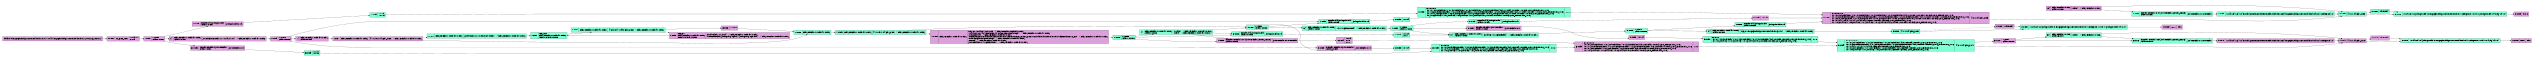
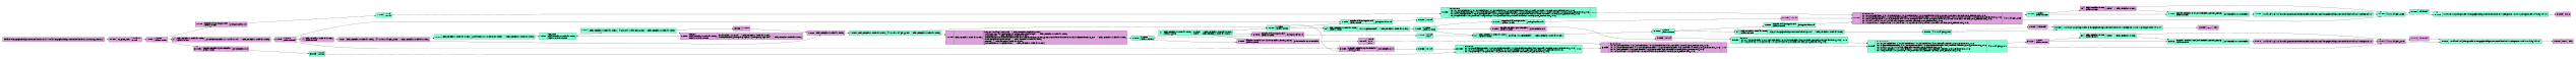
  digraph {
    fontname="Patrick Hand"
    rankdir=LR
    node [fillcolor=aquamarine fontname="Patrick Hand" shape=record style=filled]
    edge [arrowhead=normal fontname="Patrick Hand"]
    n1 [fillcolor=plum label="{0\:\ 0x0000|MTH_ENTER_BLOCK\l|r12.zzlf.zzn()\lr0 = null\l}"]
    n2 [fillcolor=plum label="{1\:\ 0x0007|SYNTHETIC\lSplitter:B:1:0x0007\l}"]
    n3 [fillcolor=plum label="{2\:\ ?|Catch:\{ IOException \-\> 0x00fa, all \-\> 0x00be \}\lSplitter:B:1:0x0007\l|java.net.HttpURLConnection r2 = r12.zzlf.zza(r12.url)     \/\/ Catch:\{ IOException \-\> 0x00fa, all \-\> 0x00be \}\l}"]
    n4 [fillcolor=plum label="{40\:\ 0x00be|ExcHandler: all (th java.lang.Throwable)\lSplitter:B:1:0x0007\l|java.lang.Throwable r3 = th\l}"]
    n5 [fillcolor=plum label="{52\:\ 0x00fa|ExcHandler: IOException (e java.io.IOException)\lSplitter:B:1:0x0007\l|java.io.IOException r3 = e\l}"]
    n6 [fillcolor=plum label="{3\:\ 0x000f|SYNTHETIC\lSplitter:B:3:0x000f\l}"]
    n7 [label="{41\:\ 0x00bf|r2 = null\lr10 = null\l}"]
    n8 [label="{53\:\ 0x00fb|r2 = null\lr10 = null\l}"]
    n9 [fillcolor=plum label="{4\:\ ?|Catch:\{ IOException \-\> 0x00bb, all \-\> 0x00b8 \}\lSplitter:B:3:0x000f\l}"]
    n10 [label="{36\:\ 0x00b8|ExcHandler: all (th java.lang.Throwable)\lSplitter:B:3:0x000f\l|java.lang.Throwable r3 = th\l}"]
    n11 [fillcolor=plum label="{38\:\ 0x00bb|ExcHandler: IOException (e java.io.IOException)\lSplitter:B:3:0x000f\l|java.io.IOException r3 = e\l}"]
    n12 [fillcolor=plum label="{5\:\ 0x0011|Catch:\{ IOException \-\> 0x00bb, all \-\> 0x00b8 \}\l|if (r12.zzle == null) goto L_0x0039     \/\/ Catch:\{ IOException \-\> 0x00bb, all \-\> 0x00b8 \}\l}"]
    n13 [label="{37\:\ 0x00b9|r10 = null\l}"]
    n14 [label="{39\:\ 0x00bc|r10 = null\l}"]
    n15 [label="{6\:\ 0x0013|Catch:\{ IOException \-\> 0x00bb, all \-\> 0x00b8 \}\l|java.util.Iterator r3 = r12.zzle.entrySet().iterator()     \/\/ Catch:\{ IOException \-\> 0x00bb, all \-\> 0x00b8 \}\l}"]
-   n16 [label="{10\:\ 0x0039|Catch:\{ IOException \-\> 0x00bb, all \-\> 0x00b8 \}\l}"]
+   n16 [fillcolor=plum label="{10\:\ 0x0039|Catch:\{ IOException \-\> 0x00bb, all \-\> 0x00b8 \}\l}"]
    n17 [label="{7\:\ 0x001d|LOOP_START\lCatch:\{ IOException \-\> 0x00bb, all \-\> 0x00b8 \}\lLOOP:0: B:7:0x001d\-\>B:9:0x0023\l}"]
    n18 [label="{11\:\ 0x003b|Catch:\{ IOException \-\> 0x00bb, all \-\> 0x00b8 \}\l|if (r12.zzlc == null) goto L_0x0084     \/\/ Catch:\{ IOException \-\> 0x00bb, all \-\> 0x00b8 \}\l}"]
    n19 [label="{8\:\ 0x0021|Catch:\{ IOException \-\> 0x00bb, all \-\> 0x00b8 \}\l|if (r3.hasNext() == false) goto L_0x0039     \/\/ Catch:\{ IOException \-\> 0x00bb, all \-\> 0x00b8 \}\l}"]
    n20 [fillcolor=plum label="{9\:\ 0x0023|LOOP_END\lCatch:\{ IOException \-\> 0x00bb, all \-\> 0x00b8 \}\lLOOP:0: B:7:0x001d\-\>B:9:0x0023\l|java.util.Map$Entry r4 = r3.next()     \/\/ Catch:\{ IOException \-\> 0x00bb, all \-\> 0x00b8 \}\lr2.addRequestProperty((java.lang.String) r4.getKey(), (java.lang.String) r4.getValue())     \/\/ Catch:\{ IOException \-\> 0x00bb, all \-\> 0x00b8 \}\l}"]
    n21 [fillcolor=plum label="{65\:\ 0x0039|SYNTHETIC\l}"]
    n22 [fillcolor=plum label="{12\:\ 0x003d|Catch:\{ IOException \-\> 0x00bb, all \-\> 0x00b8 \}\l|byte[] r3 = r12.zzlf.zzgw().zzc(r12.zzlc)     \/\/ Catch:\{ IOException \-\> 0x00bb, all \-\> 0x00b8 \}\lr12.zzlf.zzab().zzgs().zza(\"Uploading data. size\", java.lang.Integer.valueOf(r3.length))     \/\/ Catch:\{ IOException \-\> 0x00bb, all \-\> 0x00b8 \}\lr2.setDoOutput(true)     \/\/ Catch:\{ IOException \-\> 0x00bb, all \-\> 0x00b8 \}\lr2.addRequestProperty(p018io.fabric.sdk.android.services.network.HttpRequest.HEADER_CONTENT_ENCODING, p018io.fabric.sdk.android.services.network.HttpRequest.ENCODING_GZIP)     \/\/ Catch:\{ IOException \-\> 0x00bb, all \-\> 0x00b8 \}\lr2.setFixedLengthStreamingMode(r3.length)     \/\/ Catch:\{ IOException \-\> 0x00bb, all \-\> 0x00b8 \}\lr2.connect()     \/\/ Catch:\{ IOException \-\> 0x00bb, all \-\> 0x00b8 \}\ljava.io.OutputStream r4 = r2.getOutputStream()     \/\/ Catch:\{ IOException \-\> 0x00bb, all \-\> 0x00b8 \}\l}"]
    n23 [label="{19\:\ 0x0084|SYNTHETIC\lSplitter:B:19:0x0084\l}"]
    n24 [label="{13\:\ 0x0073|SYNTHETIC\lSplitter:B:13:0x0073\l}"]
    n25 [label="{20\:\ ?|Catch:\{ IOException \-\> 0x00bb, all \-\> 0x00b8 \}\lSplitter:B:19:0x0084\l|int r7 = r2.getResponseCode()     \/\/ Catch:\{ IOException \-\> 0x00bb, all \-\> 0x00b8 \}\l}"]
    n26 [label="{14\:\ ?|Catch:\{ IOException \-\> 0x007e, all \-\> 0x007a \}\lSplitter:B:13:0x0073\l|r4.write(r3)     \/\/ Catch:\{ IOException \-\> 0x007e, all \-\> 0x007a \}\lr4.close()     \/\/ Catch:\{ IOException \-\> 0x007e, all \-\> 0x007a \}\l}"]
-   n27 [label="{15\:\ 0x007a|ExcHandler: all (th java.lang.Throwable)\lSplitter:B:13:0x0073\l|java.lang.Throwable r3 = th\l}"]
+   n27 [fillcolor=plum label="{15\:\ 0x007a|ExcHandler: all (th java.lang.Throwable)\lSplitter:B:13:0x0073\l|java.lang.Throwable r3 = th\l}"]
    n28 [fillcolor=plum label="{17\:\ 0x007e|ExcHandler: IOException (r3v19 'e' java.io.IOException A[CUSTOM_DECLARE])\lSplitter:B:13:0x0073\l|java.io.IOException r3 = move\-exception\l}"]
    n29 [label="{16\:\ 0x007b|r10 = null\lr0 = r4\l}"]
    n30 [fillcolor=plum label="{18\:\ 0x007f|r10 = null\lr8 = r3\lr0 = r4\l}"]
    n31 [label="{22\:\ ?|Catch:\{ IOException \-\> 0x00b4, all \-\> 0x00b1 \}\lSplitter:B:21:0x0088\l|java.util.Map r10 = r2.getHeaderFields()     \/\/ Catch:\{ IOException \-\> 0x00b4, all \-\> 0x00b1 \}\l}"]
    n32 [label="{42\:\ 0x00c1|PHI: r0 r2 r3 r10 \l  PHI: (r0v11 java.io.OutputStream) = (r0v1 java.io.OutputStream), (r0v1 java.io.OutputStream), (r0v15 java.io.OutputStream) binds: [B:41:0x00bf, B:37:0x00b9, B:16:0x007b] A[DONT_GENERATE, DONT_INLINE]\l  PHI: (r2v5 java.net.HttpURLConnection) = (r2v6 java.net.HttpURLConnection), (r2v8 java.net.HttpURLConnection), (r2v8 java.net.HttpURLConnection) binds: [B:41:0x00bf, B:37:0x00b9, B:16:0x007b] A[DONT_GENERATE, DONT_INLINE]\l  PHI: (r3v4 'th' java.lang.Throwable) = (r3v5 'th' java.lang.Throwable), (r3v8 'th' java.lang.Throwable), (r3v20 'th' java.lang.Throwable) binds: [B:41:0x00bf, B:37:0x00b9, B:16:0x007b] A[DONT_GENERATE, DONT_INLINE]\l  PHI: (r10v5 java.util.Map) = (r10v6 java.util.Map), (r10v8 java.util.Map), (r10v14 java.util.Map) binds: [B:41:0x00bf, B:37:0x00b9, B:16:0x007b] A[DONT_GENERATE, DONT_INLINE]\l|r7 = 0\l}"]
    n33 [fillcolor=plum label="{43\:\ 0x00c2|PHI: r0 r2 r3 r7 r10 \l  PHI: (r0v7 java.io.OutputStream) = (r0v11 java.io.OutputStream), (r0v1 java.io.OutputStream), (r0v1 java.io.OutputStream) binds: [B:42:0x00c1, B:32:0x00b2, B:29:0x00ad] A[DONT_GENERATE, DONT_INLINE]\l  PHI: (r2v4 java.net.HttpURLConnection) = (r2v5 java.net.HttpURLConnection), (r2v8 java.net.HttpURLConnection), (r2v8 java.net.HttpURLConnection) binds: [B:42:0x00c1, B:32:0x00b2, B:29:0x00ad] A[DONT_GENERATE, DONT_INLINE]\l  PHI: (r3v3 'th' java.lang.Throwable) = (r3v4 'th' java.lang.Throwable), (r3v13 'th' java.lang.Throwable), (r3v15 'th' java.lang.Throwable) binds: [B:42:0x00c1, B:32:0x00b2, B:29:0x00ad] A[DONT_GENERATE, DONT_INLINE]\l  PHI: (r7v2 int) = (r7v3 int), (r7v4 int), (r7v4 int) binds: [B:42:0x00c1, B:32:0x00b2, B:29:0x00ad] A[DONT_GENERATE, DONT_INLINE]\l  PHI: (r10v4 java.util.Map) = (r10v5 java.util.Map), (r10v11 java.util.Map), (r10v12 java.util.Map) binds: [B:42:0x00c1, B:32:0x00b2, B:29:0x00ad] A[DONT_GENERATE, DONT_INLINE]\l|if (r0 == null) goto L_0x00de\l}"]
    n34 [fillcolor=plum label="{55\:\ 0x00fe|PHI: r0 r2 r8 r10 \l  PHI: (r0v6 java.io.OutputStream) = (r0v1 java.io.OutputStream), (r0v14 java.io.OutputStream) binds: [B:54:0x00fd, B:18:0x007f] A[DONT_GENERATE, DONT_INLINE]\l  PHI: (r2v1 java.net.HttpURLConnection) = (r2v2 java.net.HttpURLConnection), (r2v8 java.net.HttpURLConnection) binds: [B:54:0x00fd, B:18:0x007f] A[DONT_GENERATE, DONT_INLINE]\l  PHI: (r8v1 java.io.IOException) = (r8v2 java.io.IOException), (r8v6 java.io.IOException) binds: [B:54:0x00fd, B:18:0x007f] A[DONT_GENERATE, DONT_INLINE]\l  PHI: (r10v1 java.util.Map) = (r10v2 java.util.Map), (r10v13 java.util.Map) binds: [B:54:0x00fd, B:18:0x007f] A[DONT_GENERATE, DONT_INLINE]\l|r7 = 0\l}"]
    n35 [label="{56\:\ 0x00ff|PHI: r0 r2 r7 r8 r10 \l  PHI: (r0v2 java.io.OutputStream) = (r0v6 java.io.OutputStream), (r0v1 java.io.OutputStream) binds: [B:55:0x00fe, B:35:0x00b6] A[DONT_GENERATE, DONT_INLINE]\l  PHI: (r2v0 java.net.HttpURLConnection) = (r2v1 java.net.HttpURLConnection), (r2v8 java.net.HttpURLConnection) binds: [B:55:0x00fe, B:35:0x00b6] A[DONT_GENERATE, DONT_INLINE]\l  PHI: (r7v0 int) = (r7v1 int), (r7v4 int) binds: [B:55:0x00fe, B:35:0x00b6] A[DONT_GENERATE, DONT_INLINE]\l  PHI: (r8v0 java.io.IOException) = (r8v1 java.io.IOException), (r8v4 java.io.IOException) binds: [B:55:0x00fe, B:35:0x00b6] A[DONT_GENERATE, DONT_INLINE]\l  PHI: (r10v0 java.util.Map) = (r10v1 java.util.Map), (r10v9 java.util.Map) binds: [B:55:0x00fe, B:35:0x00b6] A[DONT_GENERATE, DONT_INLINE]\l|if (r0 == null) goto L_0x011b\l}"]
    n36 [label="{21\:\ 0x0088|SYNTHETIC\lSplitter:B:21:0x0088\l}"]
    n37 [label="{31\:\ 0x00b1|ExcHandler: all (th java.lang.Throwable)\lSplitter:B:21:0x0088\l|java.lang.Throwable r3 = th\l}"]
    n38 [fillcolor=plum label="{33\:\ 0x00b4|ExcHandler: IOException (e java.io.IOException)\lSplitter:B:21:0x0088\l|java.io.IOException r3 = e\l}"]
    n39 [label="{23\:\ 0x008c|SYNTHETIC\lSplitter:B:23:0x008c\l}"]
    n40 [fillcolor=plum label="{32\:\ 0x00b2|r10 = null\l}"]
    n41 [fillcolor=plum label="{34\:\ 0x00b5|r10 = null\l}"]
    n42 [label="{24\:\ ?|Catch:\{ IOException \-\> 0x00af, all \-\> 0x00ad \}\lSplitter:B:23:0x008c\l|byte[] r9 = com.google.android.gms.measurement.internal.zzej.zza(r2)     \/\/ Catch:\{ IOException \-\> 0x00af, all \-\> 0x00ad \}\l}"]
    n43 [label="{29\:\ 0x00ad|ExcHandler: all (th java.lang.Throwable)\lSplitter:B:23:0x008c\l|java.lang.Throwable r3 = th\l}"]
    n44 [label="{25\:\ 0x0092|if (r2 == null) goto L_0x0097\l}"]
    n45 [fillcolor=plum label="{26\:\ 0x0094|r2.disconnect()\l}"]
    n46 [label="{27\:\ 0x0097|r12.zzlf.zzaa().zza((java.lang.Runnable) new com.google.android.gms.measurement.internal.zzek(r12.packageName, r12.zzld, r7, (java.lang.Throwable) null, r9, r10))\l}"]
    n47 [fillcolor=plum label="{28\:\ 0x00ac|RETURN\l|return\l}"]
+   n48 [label="{44\:\ 0x00c4|SYNTHETIC\lSplitter:B:44:0x00c4\l}"]
    n49 [label="{48\:\ 0x00de|if (r2 == null) goto L_0x00e3\l}"]
    n50 [label="{35\:\ 0x00b6|PHI: r3 r10 \l  PHI: (r3v11 'e' java.io.IOException) = (r3v12 'e' java.io.IOException), (r3v14 'e' java.io.IOException) binds: [B:34:0x00b5, B:30:0x00af] A[DONT_GENERATE, DONT_INLINE]\l  PHI: (r10v9 java.util.Map) = (r10v10 java.util.Map), (r10v12 java.util.Map) binds: [B:34:0x00b5, B:30:0x00af] A[DONT_GENERATE, DONT_INLINE]\l|r8 = r3\l}"]
    n51 [fillcolor=plum label="{57\:\ 0x0101|SYNTHETIC\lSplitter:B:57:0x0101\l}"]
    n52 [fillcolor=plum label="{61\:\ 0x011b|if (r2 == null) goto L_0x0120\l}"]
    n53 [label="{54\:\ 0x00fd|PHI: r2 r3 r10 \l  PHI: (r2v2 java.net.HttpURLConnection) = (r2v3 java.net.HttpURLConnection), (r2v8 java.net.HttpURLConnection) binds: [B:53:0x00fb, B:39:0x00bc] A[DONT_GENERATE, DONT_INLINE]\l  PHI: (r3v1 'e' java.io.IOException) = (r3v2 'e' java.io.IOException), (r3v7 'e' java.io.IOException) binds: [B:53:0x00fb, B:39:0x00bc] A[DONT_GENERATE, DONT_INLINE]\l  PHI: (r10v2 java.util.Map) = (r10v3 java.util.Map), (r10v7 java.util.Map) binds: [B:53:0x00fb, B:39:0x00bc] A[DONT_GENERATE, DONT_INLINE]\l|r8 = r3\l}"]
    n54 [fillcolor=plum label="{45\:\ ?|Catch:\{ IOException \-\> 0x00c8 \}\lSplitter:B:44:0x00c4\l|r0.close()     \/\/ Catch:\{ IOException \-\> 0x00c8 \}\l}"]
    n55 [label="{46\:\ 0x00c8|ExcHandler: IOException (r0v10 'e' java.io.IOException A[CUSTOM_DECLARE])\lSplitter:B:44:0x00c4\l|java.io.IOException r0 = move\-exception\l}"]
    n56 [label="{49\:\ 0x00e0|r2.disconnect()\l}"]
    n57 [label="{50\:\ 0x00e3|r12.zzlf.zzaa().zza((java.lang.Runnable) new com.google.android.gms.measurement.internal.zzek(r12.packageName, r12.zzld, r7, (java.lang.Throwable) null, (byte[]) null, r10))\l}"]
    n58 [label="{47\:\ 0x00c9|r12.zzlf.zzab().zzgk().zza(\"Error closing HTTP compressed POST connection output stream. appId\", com.google.android.gms.measurement.internal.zzef.zzam(r12.packageName), r0)\l}"]
    n59 [fillcolor=plum label="{51\:\ 0x00f9|throw r3\l}"]
    n60 [label="{58\:\ ?|Catch:\{ IOException \-\> 0x0105 \}\lSplitter:B:57:0x0101\l|r0.close()     \/\/ Catch:\{ IOException \-\> 0x0105 \}\l}"]
    n61 [label="{59\:\ 0x0105|ExcHandler: IOException (r0v5 'e' java.io.IOException A[CUSTOM_DECLARE])\lSplitter:B:57:0x0101\l|java.io.IOException r0 = move\-exception\l}"]
    n62 [fillcolor=plum label="{62\:\ 0x011d|r2.disconnect()\l}"]
    n63 [label="{63\:\ 0x0120|r12.zzlf.zzaa().zza((java.lang.Runnable) new com.google.android.gms.measurement.internal.zzek(r12.packageName, r12.zzld, r7, r8, (byte[]) null, r10))\l}"]
    n64 [fillcolor=plum label="{60\:\ 0x0106|r12.zzlf.zzab().zzgk().zza(\"Error closing HTTP compressed POST connection output stream. appId\", com.google.android.gms.measurement.internal.zzef.zzam(r12.packageName), r0)\l}"]
    n65 [fillcolor=plum label="{64\:\ 0x0135|RETURN\l|return\l}"]
    n66 [fillcolor=plum label="{public final void com.google.android.gms.measurement.internal.zzen.run((r12v0 'this' com.google.android.gms.measurement.internal.zzen A[IMMUTABLE_TYPE, THIS])) }"]
    n1 -> n2 [arrowhead=dot]
    n2 -> n3 [arrowhead=dot]
    n2 -> n4
    n2 -> n5
    n3 -> n6 [arrowhead=dot]
    n4 -> n7
    n5 -> n8
    n6 -> n9
    n6 -> n10
    n6 -> n11
    n7 -> n32
    n8 -> n53
    n9 -> n12
    n10 -> n13 [arrowhead=dot]
    n11 -> n14 [arrowhead=dot]
    n12 -> n15 [arrowhead=dot style=dashed]
    n12 -> n16
    n13 -> n32
    n14 -> n53
    n15 -> n17
    n16 -> n18 [arrowhead=dot]
    n17 -> n19
    n18 -> n22 [style=dashed]
    n18 -> n23
    n19 -> n20 [style=dashed]
    n19 -> n21 [arrowhead=dot]
    n20 -> n17
    n21 -> n16
    n22 -> n24
    n23 -> n10
    n23 -> n11
    n23 -> n25 [arrowhead=dot]
    n24 -> n26
    n24 -> n27
    n24 -> n28
    n25 -> n36
    n26 -> n23
    n26 -> n27 [arrowhead=dot]
    n26 -> n28
    n27 -> n29
    n28 -> n30
    n29 -> n31 [arrowhead=dot]
    n30 -> n34
    n31 -> n39
    n32 -> n33 [arrowhead=dot]
+   n33 -> n48 [style=dashed]
    n33 -> n49
    n34 -> n35 [arrowhead=dot]
    n35 -> n51 [style=solid]
    n35 -> n52 [arrowhead=dot]
    n36 -> n31 [arrowhead=dot]
    n36 -> n37
    n36 -> n38 [arrowhead=dot]
    n37 -> n40 [arrowhead=dot]
    n38 -> n41 [arrowhead=dot]
    n39 -> n42 [arrowhead=dot]
    n39 -> n43
    n40 -> n33
    n41 -> n50
    n42 -> n44 [arrowhead=dot]
    n43 -> n33 [arrowhead=dot]
    n44 -> n45 [arrowhead=dot style=dashed]
    n44 -> n46 [arrowhead=dot]
    n45 -> n46
    n46 -> n47
+   n48 -> n54 [arrowhead=dot]
+   n48 -> n55
    n49 -> n56 [arrowhead=dot style=dashed]
    n49 -> n57
    n50 -> n35 [arrowhead=dot]
    n51 -> n60 [arrowhead=dot]
    n51 -> n61
    n52 -> n62 [arrowhead=dot style=dashed]
    n52 -> n63
    n53 -> n34 [arrowhead=dot]
    n54 -> n49
    n54 -> n55
    n55 -> n58 [arrowhead=dot]
    n56 -> n57 [arrowhead=dot]
    n57 -> n59 [arrowhead=dot]
    n58 -> n49
    n60 -> n52 [arrowhead=dot]
    n60 -> n61 [arrowhead=dot]
    n61 -> n64 [arrowhead=dot]
    n62 -> n63
    n63 -> n65
    n64 -> n52 [arrowhead=dot]
    n66 -> n1
  }
